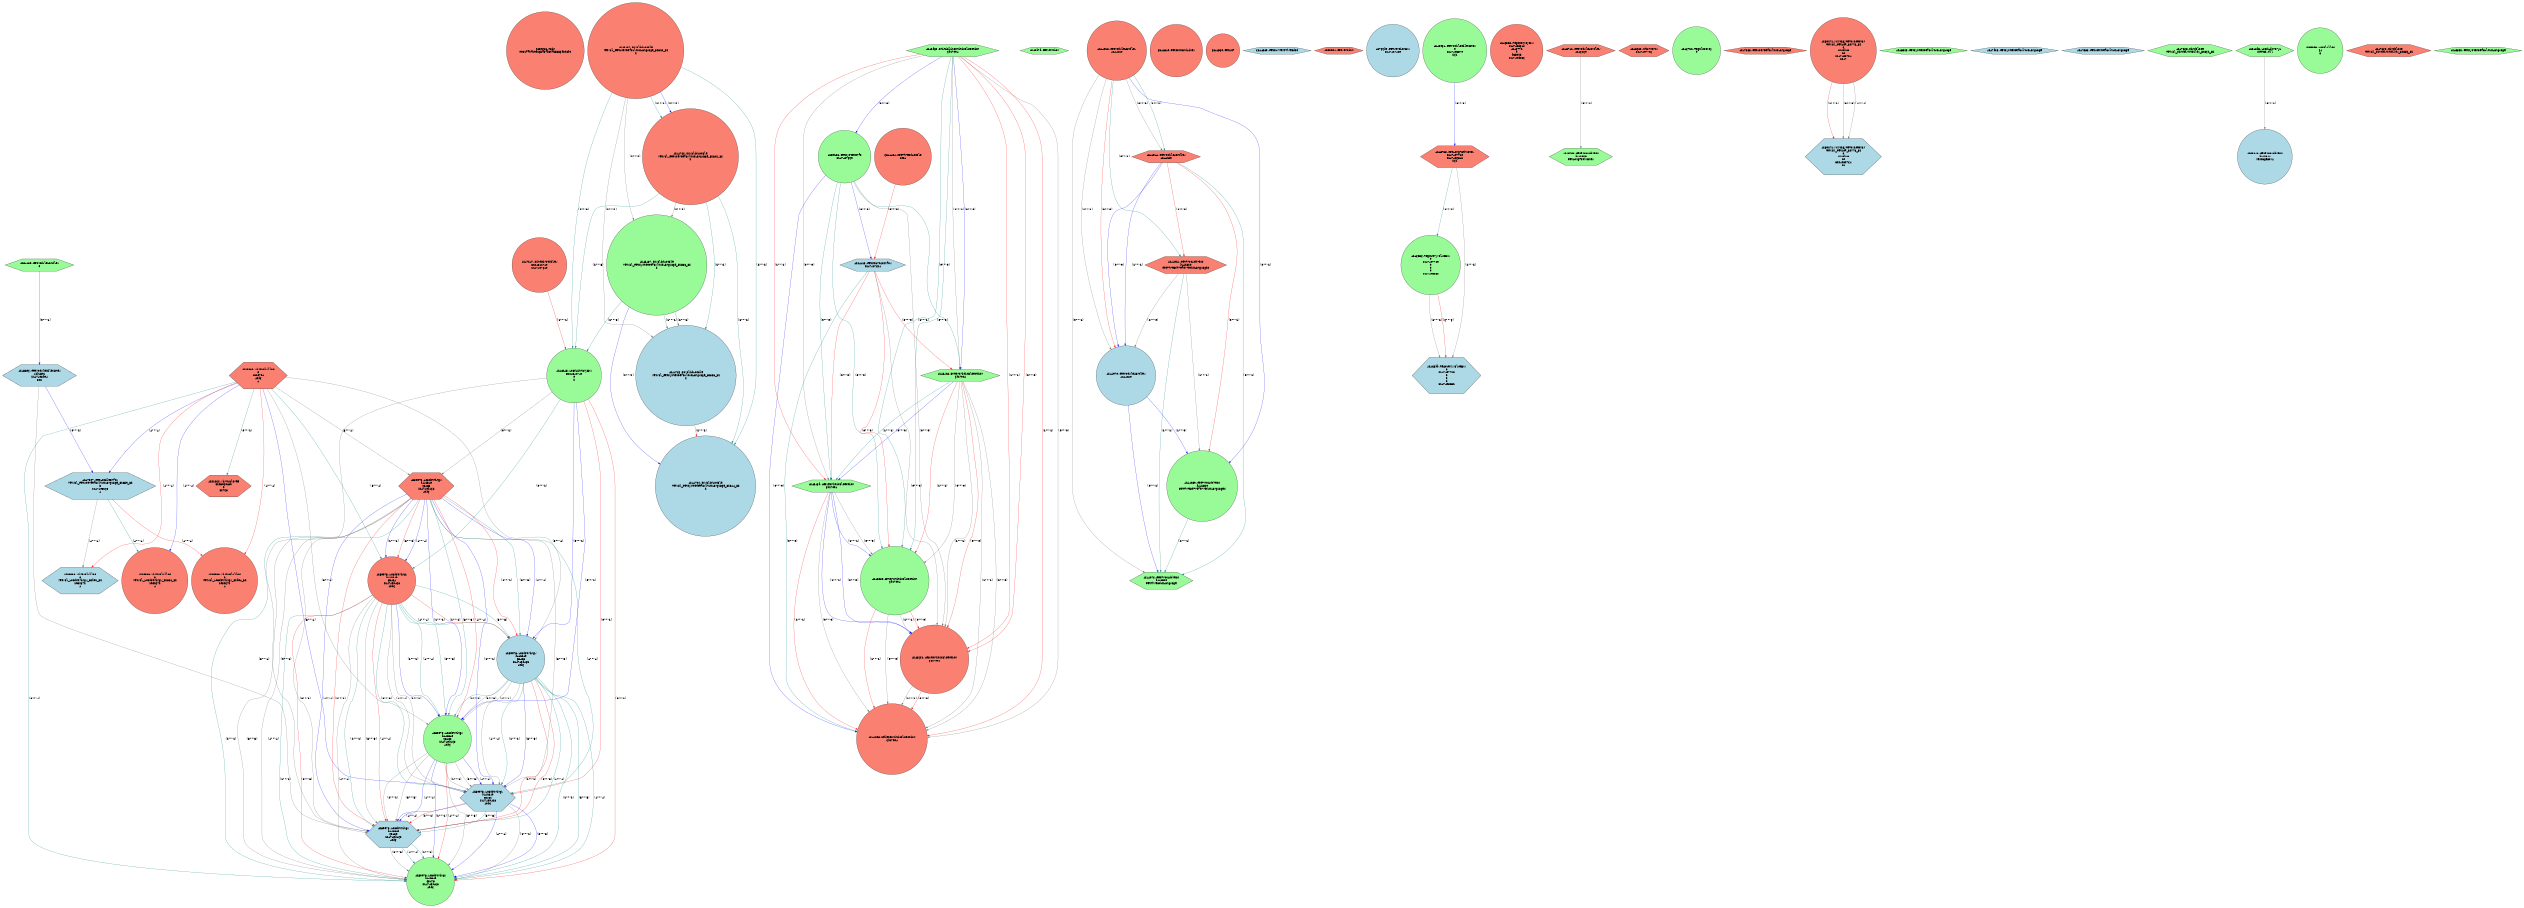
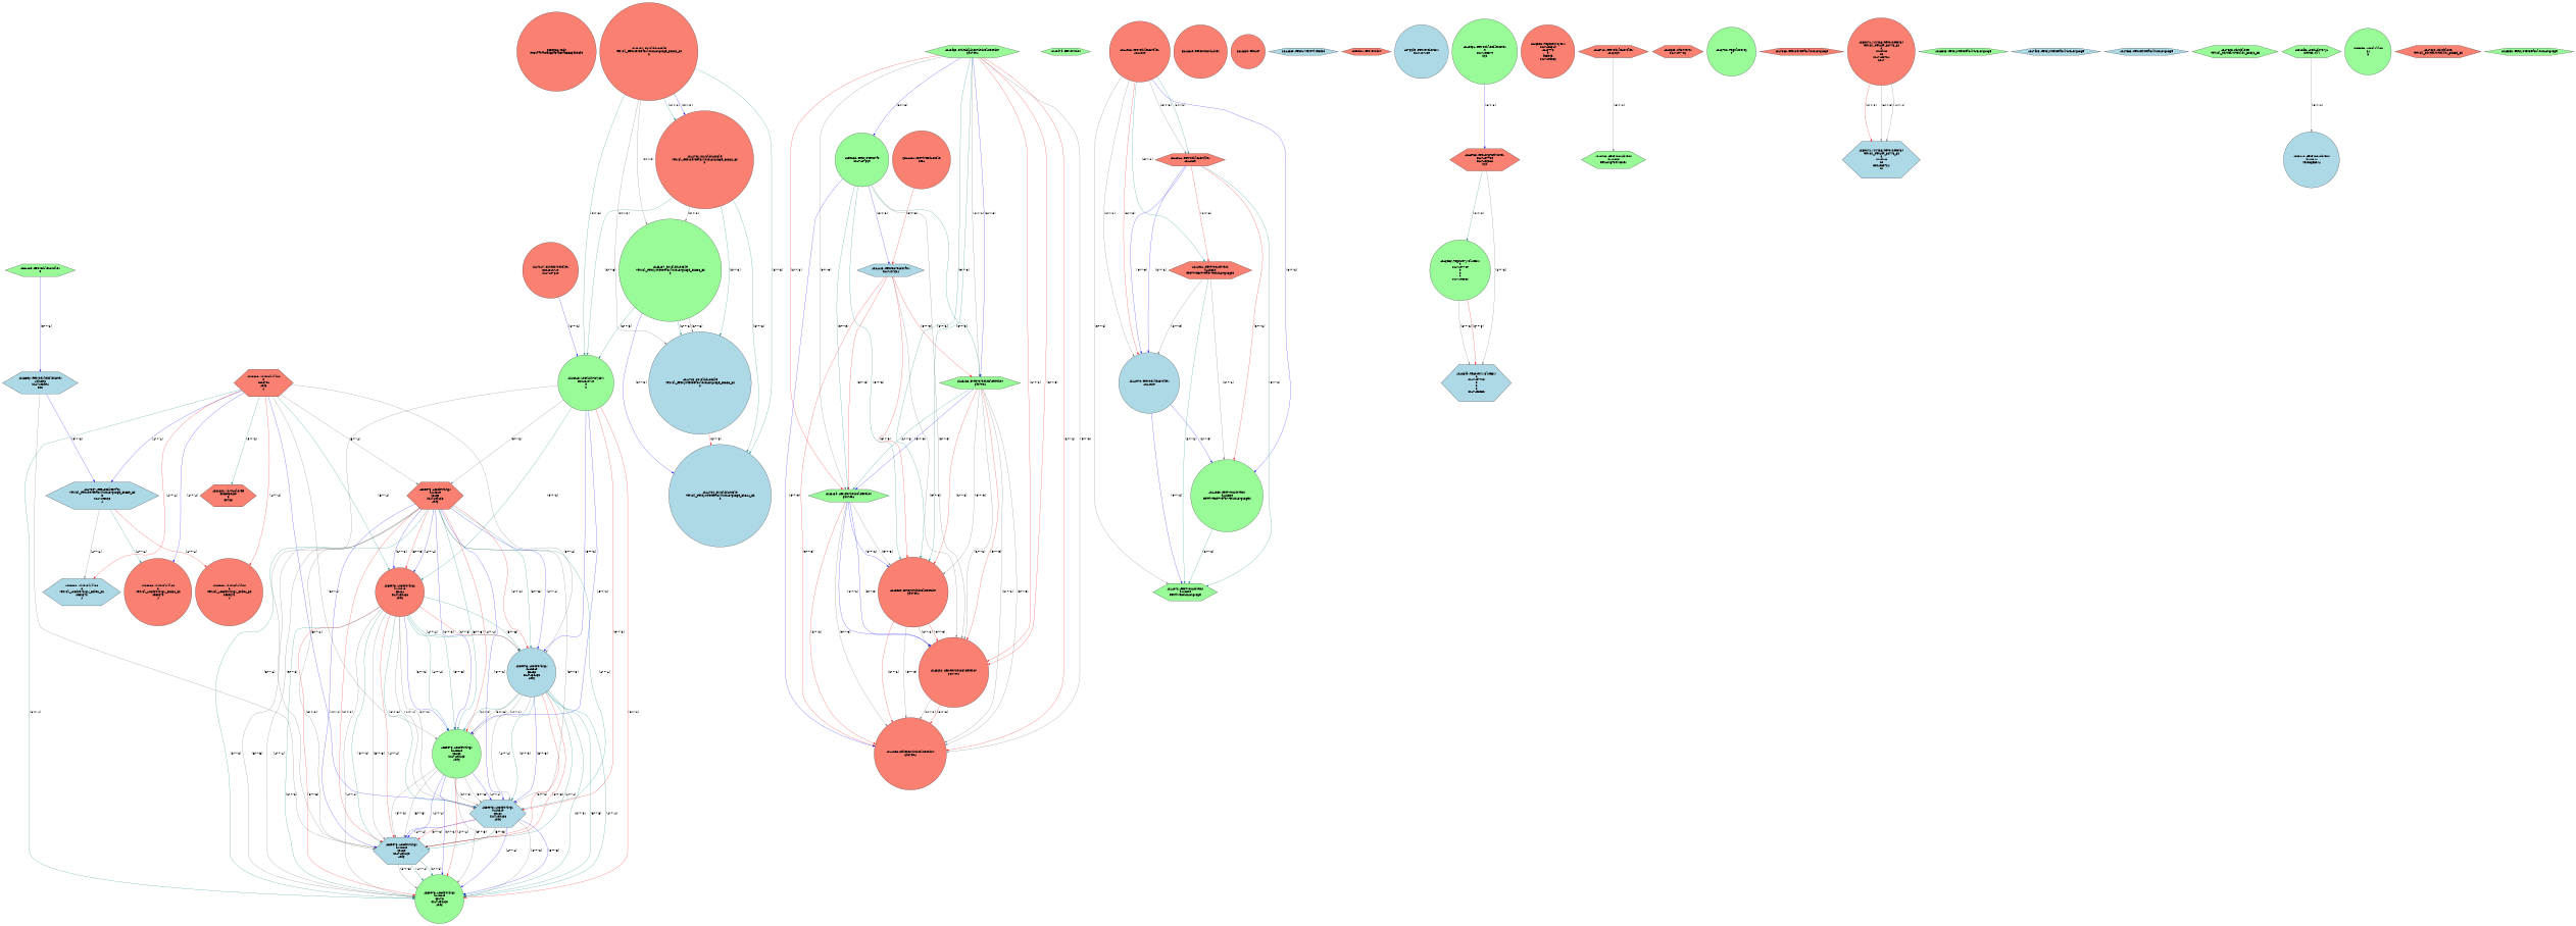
  digraph {
    fontname="DejaVu Sans Mono"
    node [fillcolor=salmon fontname="DejaVu Sans Mono" shape=hexagon style=filled]
    edge [color=gray40 fontname="DejaVu Sans Mono"]
    n1 [label="6850628.main\n0081ffbf20e265f5f95dfa585692d890" shape=circle]
    n2 [fillcolor=palegreen label="4254480.GetModuleHandleW\n0"]
    n3 [fillcolor=lightblue label="4243306.GetModuleFileNameW\n4194304\n2147408904\n522"]
    n4 [fillcolor=lightblue label="4247567.GetLocaleInfoW\nretval_GetUserDefaultUILanguage_32850_32\n3\n2147408268\n4"]
    n5 [fillcolor=lightblue label="4250073.LoadStringW\n9441340\n65480\n2147409468\n4096"]
    n6 [label="6844434.SetThreadLocale\n1024" shape=circle]
    n7 [fillcolor=lightblue label="4214413.GetStartupInfoW\n2147417624"]
    n8 [fillcolor=palegreen label="4243965.InitializeCriticalSection\n6917004"]
    n9 [fillcolor=palegreen label="4250188.GetSystemInfo\n2147417660" shape=circle]
    n10 [fillcolor=palegreen label="4245418.EnterCriticalSection\n6917004"]
    n11 [fillcolor=palegreen label="4245469.LeaveCriticalSection\n6917004"]
-   n12 [fillcolor=palegreen label="4245580.EnterCriticalSection\n6917004" shape=circle]
+   n12 [label="4245580.EnterCriticalSection\n6917004" shape=circle]
    n13 [label="4245621.LeaveCriticalSection\n6817004" shape=circle]
    n14 [label="4244205.DeleteCriticalSection\n6917004" shape=circle]
    n15 [fillcolor=palegreen label="4243979.GetVersion\n"]
    n16 [label="4244018.GetModuleHandleW\n4244120" shape=circle]
    n17 [label="4244024.GetProcAddress\n9441320\nGetThreadPreferredUILanguages"]
    n18 [label="4244044.GetModuleHandleW\n4244120"]
    n19 [fillcolor=palegreen label="4244050.GetProcAddress\n9441320\nSetThreadPreferredUILanguages" shape=circle]
    n20 [fillcolor=lightblue label="4244070.GetModuleHandleW\n4244120" shape=circle]
    n21 [fillcolor=palegreen label="4244076.GetProcAddress\n9441320\nGetThreadUILanguage"]
    n22 [label="6844540.GetCommandLineW\n" shape=circle]
    n23 [label="6844560.GetACP\n" shape=circle]
    n24 [fillcolor=lightblue label="6844580.GetCurrentThreadId\n"]
    n25 [label="4250204.GetVersion\n"]
    n26 [fillcolor=lightblue label="4276690.GetVersionExW\n2147417420" shape=circle]
    n27 [label="4215588.VirtualAlloc\n0\nretval_LoadStringW_32881_32\n1052672\n4" shape=circle]
    n28 [label="4215588.VirtualAlloc\n0\nretval_LoadStringW_32904_32\n1052672\n4" shape=circle]
    n29 [fillcolor=lightblue label="4215588.VirtualAlloc\n0\nretval_LoadStringW_32901_32\n1052672\n4"]
    n30 [fillcolor=palegreen label="4248064.GetModuleFileNameW\n0\n2147408370\n261" shape=circle]
    n31 [label="4245785.GetLongPathNameW\n2147407710\n2147406542\n261"]
    n32 [fillcolor=palegreen label="4246556.RegQueryValueExW\n0\n2147407710\n0\n0\n0\n2147408232" shape=circle]
    n33 [fillcolor=lightblue label="4246599.RegQueryValueExW\n0\n2147407710\n0\n0\n0\n2147408232"]
    n34 [label="4215383.VirtualAlloc\n0\n1310704\n4096\n4"]
    n35 [label="4250073.LoadStringW\n9441340\n65485\n2147409468\n4096"]
    n36 [label="4250073.LoadStringW\n9441340\n65484\n2147409468\n4096" shape=circle]
    n37 [fillcolor=lightblue label="4250073.LoadStringW\n9441340\n65483\n2147409468\n4096" shape=circle]
    n38 [fillcolor=palegreen label="4250073.LoadStringW\n9441340\n65482\n2147409468\n4096" shape=circle]
    n39 [fillcolor=lightblue label="4250073.LoadStringW\n9441340\n65481\n2147409468\n4096"]
    n40 [fillcolor=palegreen label="4250073.LoadStringW\n9441340\n65478\n2147409468\n4096" shape=circle]
    n41 [label="4221262.VirtualFree\n3223060480\n0\n32768"]
    n42 [label="4246338.RegOpenKeyExW\n2147483649\n4246772\n0\n983065\n2147408236" shape=circle]
    n43 [label="4245741.GetModuleHandleW\n4246160"]
    n44 [fillcolor=palegreen label="4245758.GetProcAddress\n9441320\nGetLongPathNameW"]
    n45 [label="4245683.CharNextW\n2147407716"]
    n46 [fillcolor=palegreen label="4246722.RegCloseKey\n0" shape=circle]
    n47 [label="4247883.GetUserDefaultUILanguage\n"]
    n48 [label="4245487.IsValidLocale\nretval_GetUserDefaultUILanguage_32812_32\n2" shape=circle]
    n49 [label="4244766.IsValidLocale\nretval_GetUserDefaultUILanguage_32812_32\n2" shape=circle]
    n50 [fillcolor=palegreen label="4245487.IsValidLocale\nretval_GetSystemDefaultUILanguage_32838_32\n2" shape=circle]
    n51 [fillcolor=palegreen label="4248145.LoadLibraryExW\n3224341740\n0\n2" shape=circle]
    n52 [fillcolor=lightblue label="4244766.IsValidLocale\nretval_GetSystemDefaultUILanguage_32838_32\n2" shape=circle]
    n53 [fillcolor=lightblue label="4244766.IsValidLocale\nretval_GetSystemDefaultUILanguage_32844_32\n2" shape=circle]
    n54 [label="4250171.MultiByteToWideChar\nretval_GetACP_32773_32\n0\n4243948\n10\n2147403704\n2047" shape=circle]
    n55 [fillcolor=lightblue label="4250171.MultiByteToWideChar\nretval_GetACP_32773_32\n0\n4243948\n10\n3224282764\n11"]
    n56 [fillcolor=palegreen label="4245525.GetSystemDefaultUILanguage\n"]
    n57 [fillcolor=lightblue label="4247923.GetSystemDefaultUILanguage\n"]
    n58 [fillcolor=lightblue label="4247558.GetUserDefaultUILanguage\n"]
    n59 [label="4247247.FindFirstFileW\n3224341740\n2147407640" shape=circle]
    n60 [fillcolor=palegreen label="4247263.FindClose\nretval_FindFirstFileW_32861_32"]
    n61 [fillcolor=palegreen label="4254893.LoadLibraryA\nuser32.dll"]
    n62 [fillcolor=lightblue label="4255148.GetProcAddress\n9441344\nMessageBoxA" shape=circle]
    n63 [fillcolor=palegreen label="4255003.LocalAlloc\n64\n8" shape=circle]
    n64 [label="4247263.FindClose\nretval_FindFirstFileW_32856_32"]
    n65 [fillcolor=palegreen label="4245552.GetSystemDefaultUILanguage\n"]
    n2 -> n3 [color=blue label="(0-->1)"]
    n3 -> n4 [color=blue label="(0-->2)"]
    n3 -> n5 [label="(3-->4)"]
    n4 -> n27 [color=teal label="(4-->4)"]
    n4 -> n28 [color=red label="(4-->4)"]
    n4 -> n29 [label="(4-->4)"]
    n5 -> n40 [color=teal label="(1-->1)"]
    n5 -> n40 [label="(3-->3)"]
    n5 -> n40 [color=teal label="(4-->4)"]
    n6 -> n7 [color=red label="(0-->0)"]
    n7 -> n10 [color=red label="(0-->0)"]
    n7 -> n11 [color=red label="(0-->0)"]
    n7 -> n12 [color=red label="(0-->0)"]
    n7 -> n13 [label="(0-->0)"]
-   n7 -> n14 [color=teal label="(0-->0)"]
+   n7 -> n14 [color=red label="(0-->0)"]
    n8 -> n9 [color=blue label="(0-->0)"]
    n8 -> n10 [label="(1-->1)"]
    n8 -> n10 [color=blue label="(0-->0)"]
    n8 -> n11 [color=red label="(1-->1)"]
    n8 -> n11 [label="(0-->0)"]
    n8 -> n12 [color=teal label="(1-->1)"]
    n8 -> n12 [color=teal label="(0-->0)"]
    n8 -> n13 [color=red label="(1-->1)"]
    n8 -> n13 [color=red label="(0-->0)"]
    n8 -> n14 [color=red label="(1-->1)"]
    n8 -> n14 [label="(0-->0)"]
    n9 -> n7 [color=blue label="(0-->0)"]
    n9 -> n10 [color=teal label="(0-->0)"]
    n9 -> n11 [color=teal label="(0-->0)"]
    n9 -> n12 [color=teal label="(0-->0)"]
    n9 -> n13 [label="(0-->0)"]
    n9 -> n14 [color=blue label="(0-->0)"]
    n10 -> n11 [color=teal label="(1-->1)"]
    n10 -> n11 [color=blue label="(0-->0)"]
    n10 -> n12 [color=red label="(1-->1)"]
    n10 -> n12 [label="(0-->0)"]
    n10 -> n13 [label="(1-->1)"]
    n10 -> n13 [color=red label="(0-->0)"]
    n10 -> n14 [label="(1-->1)"]
    n10 -> n14 [label="(0-->0)"]
    n11 -> n12 [color=blue label="(1-->1)"]
    n11 -> n12 [label="(0-->0)"]
    n11 -> n13 [color=blue label="(1-->1)"]
    n11 -> n13 [color=blue label="(0-->0)"]
    n11 -> n14 [color=red label="(1-->1)"]
    n11 -> n14 [label="(0-->0)"]
    n12 -> n13 [label="(1-->1)"]
    n12 -> n13 [color=red label="(0-->0)"]
    n12 -> n14 [color=red label="(1-->1)"]
    n12 -> n14 [label="(0-->0)"]
    n13 -> n14 [label="(1-->1)"]
    n13 -> n14 [color=red label="(0-->0)"]
    n16 -> n17 [color=teal label="(0-->1)"]
    n16 -> n18 [color=teal label="(1-->1)"]
    n16 -> n18 [label="(0-->0)"]
    n16 -> n19 [color=blue label="(0-->1)"]
    n16 -> n20 [label="(1-->1)"]
    n16 -> n20 [color=red label="(0-->0)"]
    n16 -> n21 [label="(0-->1)"]
    n17 -> n19 [label="(1-->1)"]
    n17 -> n20 [label="(1-->0)"]
    n17 -> n21 [color=teal label="(1-->1)"]
    n18 -> n17 [color=red label="(1-->0)"]
    n18 -> n19 [color=red label="(0-->1)"]
    n18 -> n20 [color=blue label="(1-->1)"]
    n18 -> n20 [color=blue label="(0-->0)"]
    n18 -> n21 [color=teal label="(0-->1)"]
    n19 -> n21 [color=teal label="(1-->1)"]
    n20 -> n19 [color=blue label="(1-->0)"]
    n20 -> n21 [color=blue label="(0-->1)"]
    n30 -> n31 [color=blue label="(3-->3)"]
    n31 -> n32 [color=teal label="(1-->2)"]
    n31 -> n33 [label="(1-->2)"]
    n32 -> n33 [label="(2-->2)"]
    n32 -> n33 [color=red label="(6-->6)"]
    n34 -> n4 [color=blue label="(4-->4)"]
    n34 -> n27 [color=blue label="(4-->4)"]
    n34 -> n28 [color=red label="(4-->4)"]
    n34 -> n29 [color=red label="(4-->4)"]
    n34 -> n35 [label="(3-->4)"]
    n34 -> n36 [color=teal label="(3-->4)"]
    n34 -> n37 [label="(3-->4)"]
    n34 -> n38 [label="(3-->4)"]
    n34 -> n39 [color=blue label="(3-->4)"]
    n34 -> n40 [color=teal label="(3-->4)"]
    n34 -> n41 [color=teal label="(0-->1)"]
    n35 -> n5 [color=red label="(1-->1)"]
    n35 -> n5 [label="(3-->3)"]
    n35 -> n5 [color=blue label="(4-->4)"]
    n35 -> n36 [color=blue label="(1-->1)"]
    n35 -> n36 [color=red label="(3-->3)"]
    n35 -> n36 [color=blue label="(4-->4)"]
    n35 -> n37 [color=red label="(1-->1)"]
    n35 -> n37 [color=teal label="(3-->3)"]
    n35 -> n37 [color=blue label="(4-->4)"]
    n35 -> n38 [color=blue label="(1-->1)"]
    n35 -> n38 [color=teal label="(3-->3)"]
    n35 -> n38 [color=red label="(4-->4)"]
    n35 -> n39 [color=blue label="(1-->1)"]
    n35 -> n39 [label="(3-->3)"]
    n35 -> n39 [color=teal label="(4-->4)"]
    n35 -> n40 [color=teal label="(1-->1)"]
    n35 -> n40 [label="(3-->3)"]
    n35 -> n40 [label="(4-->4)"]
    n36 -> n5 [color=teal label="(1-->1)"]
    n36 -> n5 [label="(3-->3)"]
    n36 -> n5 [color=red label="(4-->4)"]
    n36 -> n37 [color=red label="(1-->1)"]
    n36 -> n37 [color=teal label="(3-->3)"]
    n36 -> n37 [color=teal label="(4-->4)"]
    n36 -> n38 [color=blue label="(1-->1)"]
    n36 -> n38 [color=teal label="(3-->3)"]
    n36 -> n38 [color=teal label="(4-->4)"]
    n36 -> n39 [label="(1-->1)"]
    n36 -> n39 [color=teal label="(3-->3)"]
    n36 -> n39 [label="(4-->4)"]
    n36 -> n40 [color=teal label="(1-->1)"]
    n36 -> n40 [color=red label="(3-->3)"]
    n36 -> n40 [label="(4-->4)"]
    n37 -> n5 [color=red label="(1-->1)"]
    n37 -> n5 [color=red label="(3-->3)"]
    n37 -> n5 [color=teal label="(4-->4)"]
    n37 -> n38 [color=teal label="(1-->1)"]
    n37 -> n38 [label="(3-->3)"]
    n37 -> n38 [label="(4-->4)"]
    n37 -> n39 [color=teal label="(1-->1)"]
    n37 -> n39 [color=blue label="(3-->3)"]
    n37 -> n39 [label="(4-->4)"]
    n37 -> n40 [color=teal label="(1-->1)"]
    n37 -> n40 [color=teal label="(3-->3)"]
    n37 -> n40 [color=teal label="(4-->4)"]
    n38 -> n5 [label="(1-->1)"]
    n38 -> n5 [label="(3-->3)"]
    n38 -> n5 [color=blue label="(4-->4)"]
    n38 -> n39 [label="(1-->1)"]
    n38 -> n39 [label="(3-->3)"]
    n38 -> n39 [color=blue label="(4-->4)"]
    n38 -> n40 [color=blue label="(1-->1)"]
    n38 -> n40 [label="(3-->3)"]
    n38 -> n40 [color=red label="(4-->4)"]
    n39 -> n5 [color=red label="(1-->1)"]
    n39 -> n5 [color=teal label="(3-->3)"]
    n39 -> n5 [color=blue label="(4-->4)"]
    n39 -> n40 [label="(1-->1)"]
    n39 -> n40 [color=blue label="(3-->3)"]
    n39 -> n40 [color=blue label="(4-->4)"]
    n43 -> n44 [label="(0-->1)"]
    n48 -> n49 [color=teal label="(1-->1)"]
    n48 -> n49 [color=blue label="(2-->2)"]
    n48 -> n50 [label="(2-->2)"]
    n48 -> n51 [color=teal label="(2-->3)"]
    n48 -> n52 [label="(2-->2)"]
    n48 -> n53 [color=teal label="(2-->2)"]
    n49 -> n50 [label="(2-->2)"]
    n49 -> n51 [color=teal label="(2-->3)"]
    n49 -> n52 [color=teal label="(2-->2)"]
    n49 -> n53 [color=teal label="(2-->2)"]
    n50 -> n51 [color=teal label="(2-->3)"]
    n50 -> n52 [color=teal label="(1-->1)"]
    n50 -> n52 [label="(2-->2)"]
    n50 -> n53 [color=blue label="(2-->2)"]
    n51 -> n5 [label="(0-->1)"]
    n51 -> n35 [label="(0-->1)"]
    n51 -> n36 [color=teal label="(0-->1)"]
    n51 -> n37 [color=blue label="(0-->1)"]
    n51 -> n38 [color=blue label="(0-->1)"]
    n51 -> n39 [color=red label="(0-->1)"]
    n51 -> n40 [color=red label="(0-->1)"]
    n52 -> n53 [color=red label="(2-->2)"]
    n54 -> n55 [color=red label="(1-->1)"]
    n54 -> n55 [label="(3-->3)"]
    n54 -> n55 [label="(4-->4)"]
-   n59 -> n51 [color=red label="(1-->1)"]
+   n59 -> n51 [color=blue label="(1-->1)"]
    n61 -> n62 [label="(0-->1)"]
  }
